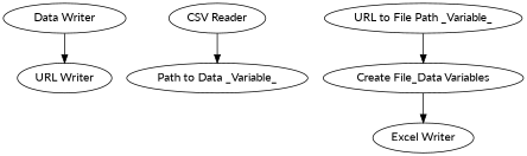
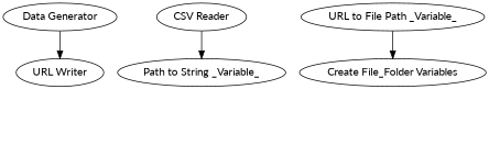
  digraph {
    fontname=Lato
    rankdir=TB
    node [fontname=Lato]
    edge [fontname=Lato]
-   n1 [label="Data Writer"]
+   n1 [label="Data Generator"]
    n2 [label="URL Writer"]
    n3 [label="CSV Reader"]
-   n4 [label="Path to Data _Variable_"]
-   n5 [label="Excel Writer"]
+   n4 [label="Path to String _Variable_"]
    n6 [label="URL to File Path _Variable_"]
-   n7 [label="Create File_Data Variables"]
+   n7 [label="Create File_Folder Variables"]
    n1 -> n2
    n3 -> n4
    n6 -> n7
-   n7 -> n5
  }
